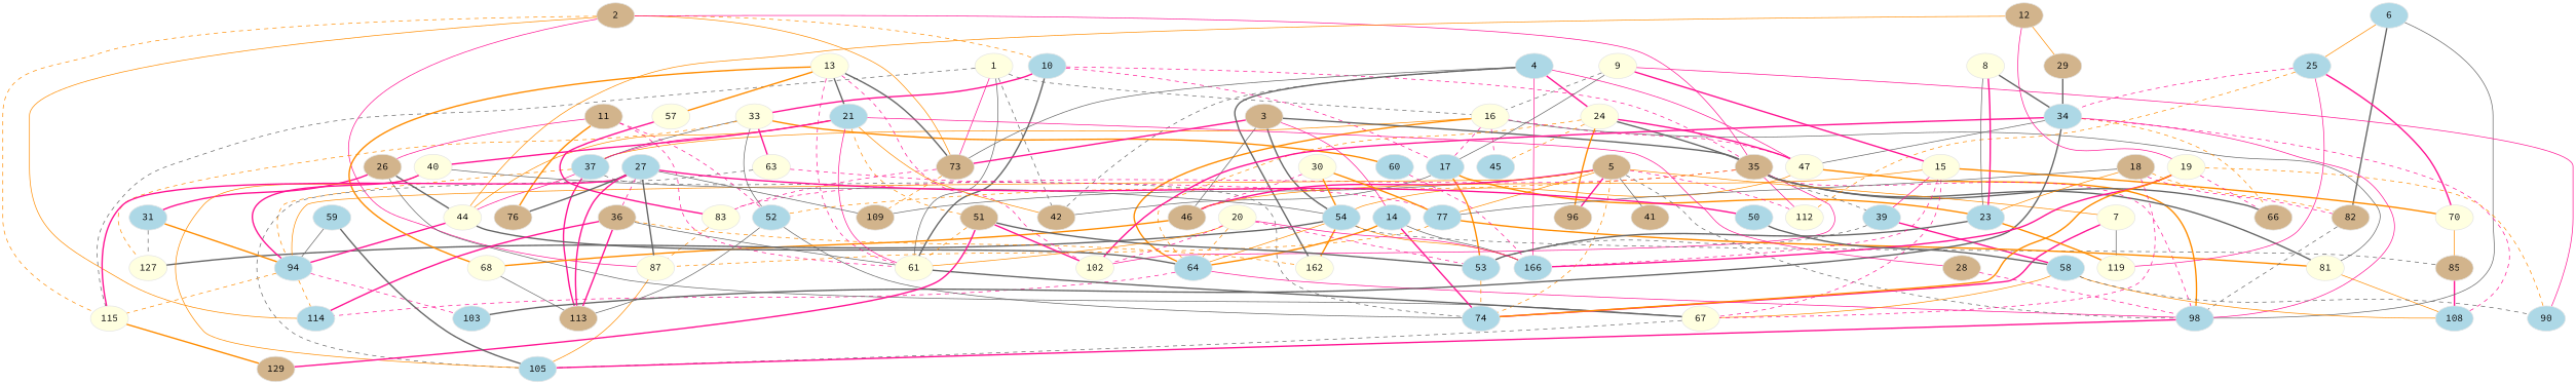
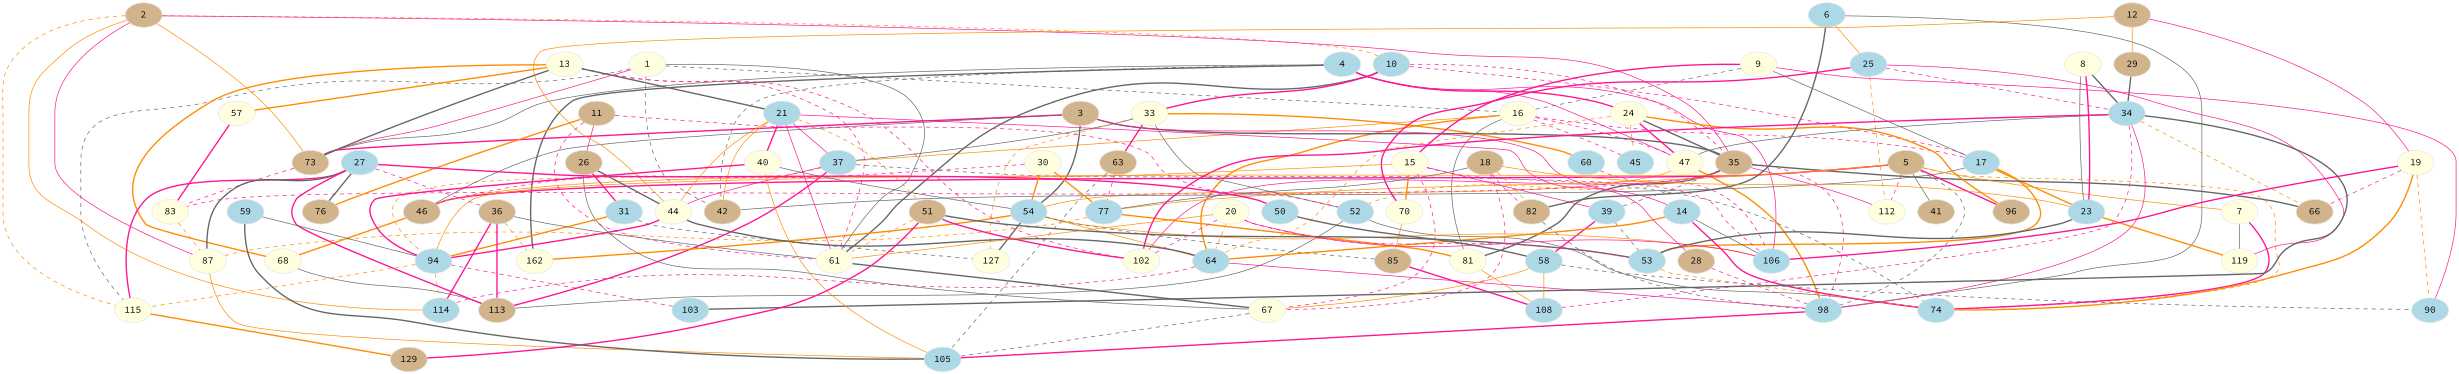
  graph {
    fontname="Source Code Pro"
    node [color=gray90 fillcolor=lightblue fontname="Source Code Pro" style=filled]
    edge [color=deeppink fontname="Source Code Pro" style=bold]
    16 [fillcolor=lightyellow super="+22"]
    47 [fillcolor=lightyellow super="+123"]
    17 [super="+49"]
    64 [super="+110"]
    37 [super="+75"]
    45
    81 [fillcolor=lightyellow]
    1 [fillcolor=lightyellow]
    42 [fillcolor=tan super="+100"]
    61 [fillcolor=lightyellow super="+107"]
    73 [fillcolor=tan super="+101"]
    115 [fillcolor=lightyellow]
    67 [fillcolor=lightyellow super="+69"]
-   109 [fillcolor=tan]
    83 [fillcolor=lightyellow super="+84"]
    129 [fillcolor=tan]
    2 [fillcolor=tan super="+48"]
    10 [super="+32"]
    35 [fillcolor=tan super="+92"]
    87 [fillcolor=lightyellow super="+117"]
    114
    33 [fillcolor=lightyellow super="+62"]
    98 [super="+118"]
    112 [fillcolor=lightyellow]
    52 [super="+99"]
    102 [fillcolor=lightyellow]
    39
    66 [fillcolor=tan]
    105
    3 [fillcolor=tan super="+120"]
    14 [super="+104"]
    46 [fillcolor=tan super="+72"]
    54 [super="+79"]
-   106 [super="+111" label=166]
+   106 [super="+111"]
    74 [super="+89"]
    68 [fillcolor=lightyellow]
    n37 [fillcolor=lightyellow label=162]
    127 [fillcolor=lightyellow]
    85 [fillcolor=tan]
    4 [super="+93"]
    24 [fillcolor=lightyellow super="+130"]
    96 [fillcolor=tan]
    5 [fillcolor=tan super="+43"]
    7 [fillcolor=lightyellow]
    41 [fillcolor=tan]
    77 [super="+116"]
    94 [super="+124"]
    119 [fillcolor=lightyellow]
    103
    6 [super="+65"]
    25 [super="+128"]
    82 [fillcolor=tan]
    34 [super="+55"]
    70 [fillcolor=lightyellow]
    23 [super="+78"]
    53 [super="+88"]
    8 [fillcolor=lightyellow]
    108
    9 [fillcolor=lightyellow]
    15 [fillcolor=lightyellow]
    90
    60
-   63 [fillcolor=lightyellow]
+   63 [fillcolor=tan]
    11 [fillcolor=tan super="+71"]
    26 [fillcolor=tan]
    76 [fillcolor=tan]
    44 [fillcolor=lightyellow super="+97"]
    31 [super="+91"]
    113 [fillcolor=tan]
    19 [fillcolor=lightyellow super="+38"]
    12 [fillcolor=tan]
    29 [fillcolor=tan]
    13 [fillcolor=lightyellow super="+126"]
    21 [super="+125"]
    57 [fillcolor=lightyellow]
    28 [fillcolor=tan]
    40 [fillcolor=lightyellow]
    51 [fillcolor=tan]
    58 [super="+86"]
    18 [fillcolor=tan super="+95"]
    20 [fillcolor=lightyellow super="+80"]
    27 [super="+121"]
    36 [fillcolor=tan super="+56"]
    50
    30 [fillcolor=lightyellow]
    59
    16 -- 47 [style=dashed]
    16 -- 17 [style=dashed]
    16 -- 64 [color=darkorange]
    16 -- 37 [color=darkorange style=solid]
    16 -- 45 [style=dashed]
    16 -- 81 [color=gray40 style=solid]
    47 -- 98 [color=darkorange weight=2]
    47 -- 54 [color=darkorange style=solid]
    17 -- 42 [color=gray40 style=solid]
    17 -- 23 [color=darkorange]
    17 -- 53 [color=darkorange]
    64 -- 114 [style=dashed]
    64 -- 98 [style=solid]
    37 -- 74 [color=gray40 style=dashed]
    37 -- 94 [color=darkorange style=dashed]
    37 -- 44 [style=solid]
    37 -- 113
    81 -- 108 [color=darkorange style=solid]
    1 -- 16 [color=gray40 style=dashed]
    1 -- 42 [color=gray40 style=dashed]
    1 -- 61 [color=gray40 style=solid]
    1 -- 73 [style=solid]
    1 -- 115 [color=gray40 style=dashed]
    61 -- 67 [color=gray40]
-   73 -- 109 [color=darkorange style=dashed]
    73 -- 83 [style=dashed]
    115 -- 129 [color=darkorange]
    67 -- 105 [color=gray40 style=dashed]
    83 -- 87 [color=darkorange style=dashed]
    2 -- 73 [color=darkorange style=solid]
    2 -- 115 [color=darkorange style=dashed]
    2 -- 10 [color=darkorange style=dashed]
    2 -- 35 [style=solid]
    2 -- 87 [style=solid]
    2 -- 114 [color=darkorange style=solid]
    10 -- 17 [style=dashed]
    10 -- 61 [color=gray40]
    10 -- 35 [style=dashed]
    10 -- 33
    35 -- 81 [color=gray40]
    35 -- 83 [style=dashed]
    35 -- 98 [style=dashed]
    35 -- 112 [style=solid]
    35 -- 52 [color=darkorange style=dashed]
    35 -- 102 [style=solid]
    35 -- 39 [color=gray40 style=dashed]
    35 -- 66 [color=gray40]
    87 -- 105 [color=darkorange style=solid]
    33 -- 37 [color=gray40 style=solid]
    33 -- 52 [color=gray40 style=solid]
    33 -- 127 [color=darkorange style=dashed]
    33 -- 60 [color=darkorange]
    33 -- 63
    98 -- 105
    52 -- 74 [color=gray40 style=solid]
    52 -- 113 [color=gray40 style=solid]
    39 -- 53 [color=gray40 style=dashed]
    39 -- 58
    3 -- 73
    3 -- 35 [color=gray40]
    3 -- 14 [style=solid]
    3 -- 46 [color=gray40 style=solid]
    3 -- 54 [color=gray40]
    14 -- 64 [color=darkorange]
    14 -- 106 [color=gray40 style=solid]
    14 -- 74
    46 -- 68 [color=darkorange]
    54 -- 64 [color=darkorange style=solid]
    54 -- 106 [color=darkorange style=solid]
    54 -- n37 [color=darkorange]
    54 -- 127 [color=gray40]
    54 -- 85 [color=gray40 style=dashed]
    68 -- 113 [color=gray40 style=solid]
    85 -- 108
    4 -- 47 [style=solid]
    4 -- 42 [color=gray40 style=dashed]
    4 -- 73 [color=gray40 style=solid]
    4 -- 106 [style=solid weight=2]
    4 -- n37 [color=gray40]
    4 -- 24
    24 -- 47
    24 -- 64 [color=darkorange style=dashed]
    24 -- 45 [color=darkorange style=dashed]
    24 -- 35 [color=gray40]
    24 -- 96 [color=darkorange]
-   5 -- 109 [color=gray40 style=solid]
    5 -- 98 [color=gray40 style=dashed]
    5 -- 112 [style=dashed]
    5 -- 46
    5 -- 74 [color=darkorange style=dashed]
    5 -- 96
    5 -- 7 [color=darkorange style=solid]
    5 -- 41 [color=gray40 style=solid]
    5 -- 77 [color=darkorange style=solid]
    5 -- 94 [color=darkorange style=solid]
    7 -- 74
    7 -- 119 [color=gray40 style=solid]
    77 -- 81 [color=darkorange]
    77 -- 87 [color=darkorange style=dashed]
    94 -- 115 [color=darkorange style=dashed]
    94 -- 114 [color=darkorange style=dashed]
    94 -- 103 [style=dashed]
    6 -- 98 [color=gray40 style=solid]
    6 -- 25 [color=darkorange style=solid]
    6 -- 82 [color=gray40 weight=2]
    25 -- 112 [color=darkorange style=dashed]
    25 -- 119 [style=solid]
    25 -- 34 [style=dashed]
    25 -- 70
    82 -- 98 [color=gray40 style=dashed]
    34 -- 47 [color=gray40 style=solid]
    34 -- 98 [style=solid]
    34 -- 102
    34 -- 66 [color=darkorange style=dashed]
    34 -- 103 [color=gray40]
    34 -- 108 [style=dashed weight=2]
    70 -- 85 [color=darkorange style=solid]
    23 -- 119 [color=darkorange]
    23 -- 53 [color=gray40]
    53 -- 74 [color=darkorange style=dashed weight=2]
    8 -- 34 [color=gray40]
    8 -- 23 [color=gray40 style=solid]
    8 -- 23
    9 -- 16 [color=gray40 style=dashed]
    9 -- 17 [color=gray40 style=solid]
    9 -- 15
    9 -- 90 [style=solid]
    15 -- 67 [style=dashed]
    15 -- 39 [style=solid]
    15 -- 46 [color=darkorange style=solid]
    15 -- 106 [style=dashed]
    15 -- 70 [color=darkorange]
    60 -- 106 [style=dashed]
    63 -- 105 [color=gray40 style=dashed]
    63 -- 77 [style=dashed]
    11 -- 61 [style=dashed]
    11 -- 52 [style=dashed]
    11 -- 26 [style=solid]
    11 -- 76 [color=darkorange]
    26 -- 67 [color=gray40 style=solid]
    26 -- 44 [color=gray40 weight=2]
    26 -- 31
    44 -- 64 [color=gray40]
    44 -- 94
    31 -- 127 [color=gray40 style=dashed]
    31 -- 94 [color=darkorange]
    19 -- 66 [style=dashed]
    19 -- 106
    19 -- 74 [color=darkorange]
    19 -- 90 [color=darkorange style=dashed]
    12 -- 44 [color=darkorange style=solid]
    12 -- 19 [style=solid]
    12 -- 29 [color=darkorange style=solid]
    29 -- 34 [color=gray40]
    13 -- 61 [style=dashed]
    13 -- 73 [color=gray40]
    13 -- 102 [style=dashed]
    13 -- 68 [color=darkorange]
    13 -- 21 [color=gray40]
    13 -- 57 [color=darkorange]
    21 -- 37 [style=solid]
    21 -- 42 [color=darkorange style=solid]
    21 -- 61 [style=solid]
    21 -- 44 [color=darkorange style=solid]
    21 -- 28 [style=solid]
    21 -- 40
    21 -- 51 [color=darkorange style=dashed]
    57 -- 83
    28 -- 98 [style=dashed]
    40 -- 105 [color=darkorange style=solid]
    40 -- 54 [color=gray40 style=solid]
    40 -- 94
    51 -- 61 [color=darkorange style=dashed]
    51 -- 129
    51 -- 102
    51 -- 53 [color=gray40]
    58 -- 67 [color=darkorange style=solid]
    58 -- 108 [color=darkorange style=solid]
    58 -- 90 [color=gray40 style=dashed]
    18 -- 67 [style=dashed]
    18 -- 77 [color=gray40 style=solid]
    18 -- 82 [style=dashed]
    18 -- 82 [color=darkorange style=dashed]
    18 -- 23 [color=darkorange style=solid]
    20 -- 64 [color=darkorange style=dashed]
    20 -- 61 [color=darkorange style=solid]
    20 -- 102 [style=dashed]
    20 -- 106 [style=solid]
    20 -- 53 [style=dashed]
    27 -- 115
-   27 -- 109 [color=gray40 style=solid]
    27 -- 87 [color=gray40]
    27 -- 76 [color=gray40]
    27 -- 113
    27 -- 36 [style=dashed]
    27 -- 50
    36 -- 61 [color=gray40 style=solid]
    36 -- 114
    36 -- n37 [color=darkorange style=dashed]
    36 -- 113
    50 -- 58 [color=gray40]
    30 -- 46 [style=dashed]
    30 -- 54 [color=darkorange]
    30 -- 77 [color=darkorange]
    59 -- 105 [color=gray40]
    59 -- 94 [color=gray40 style=solid]
  }
